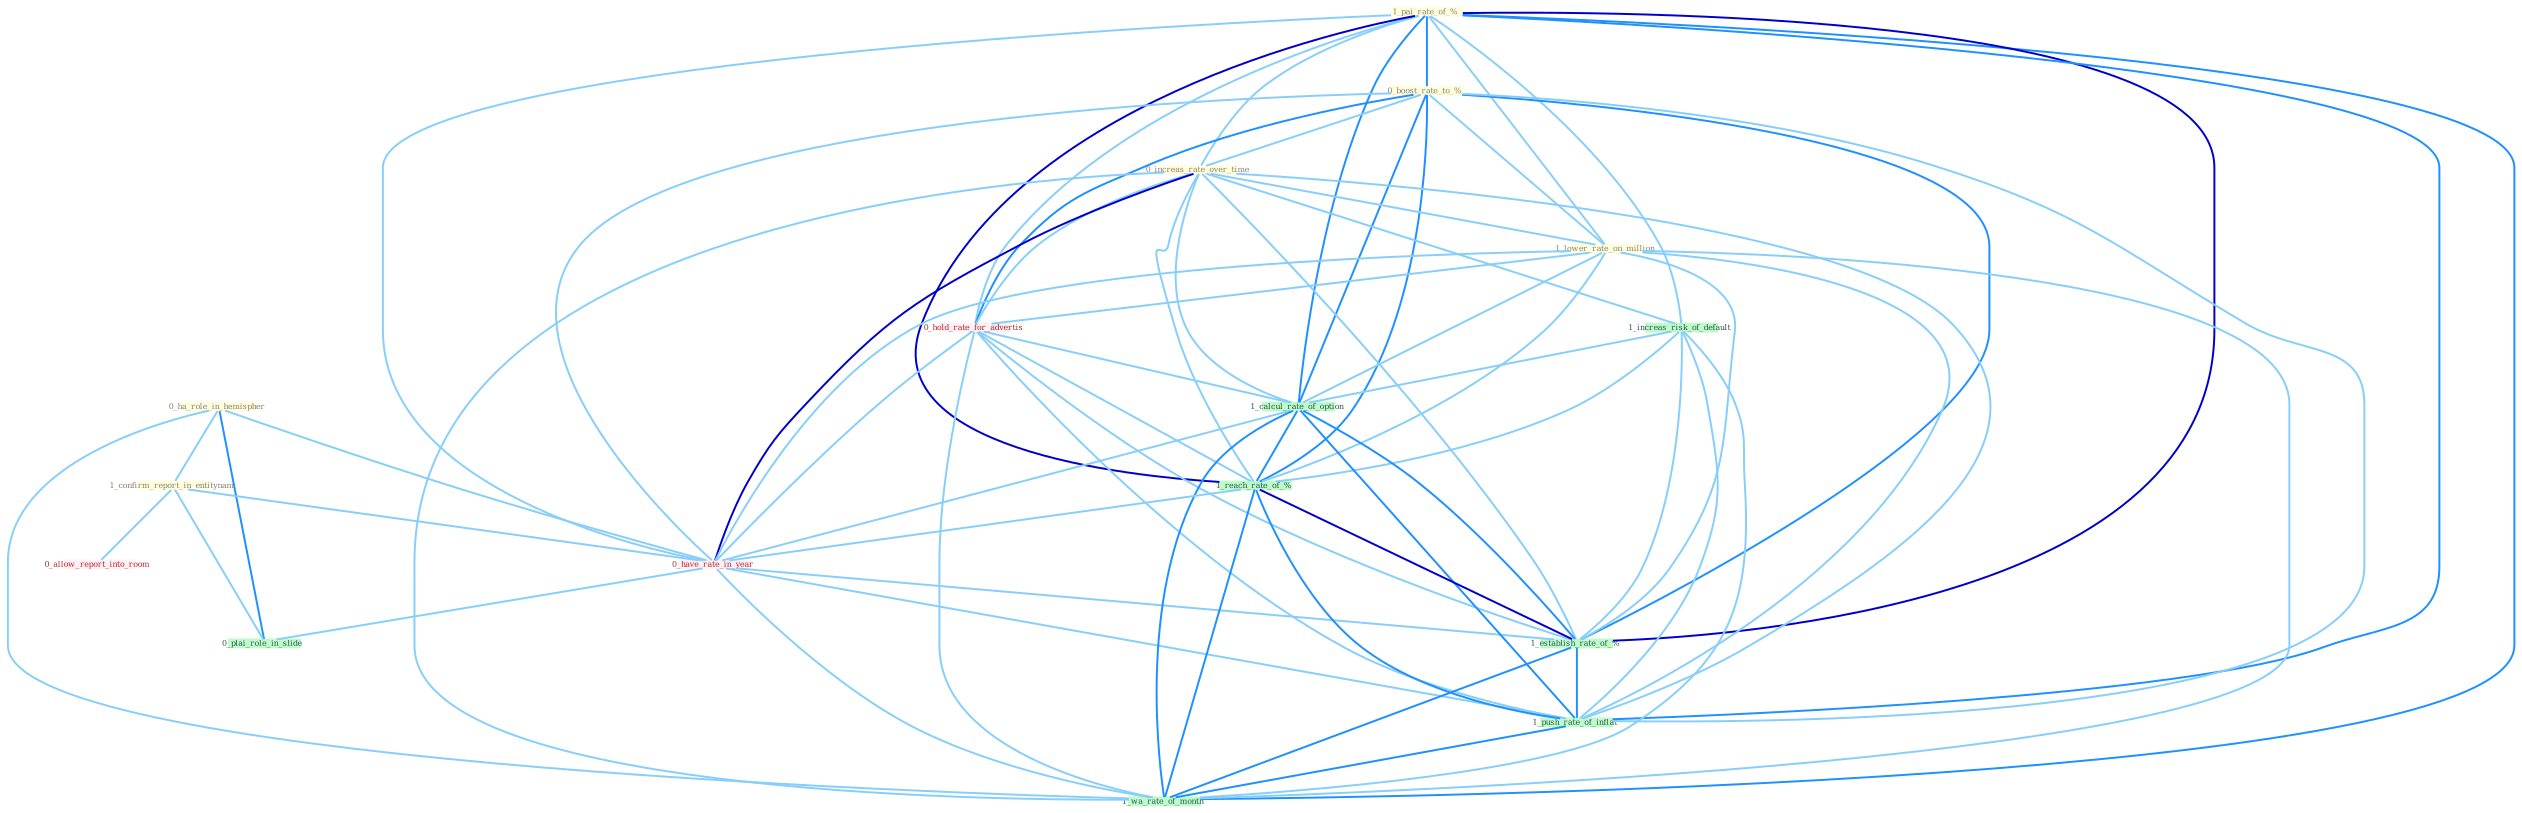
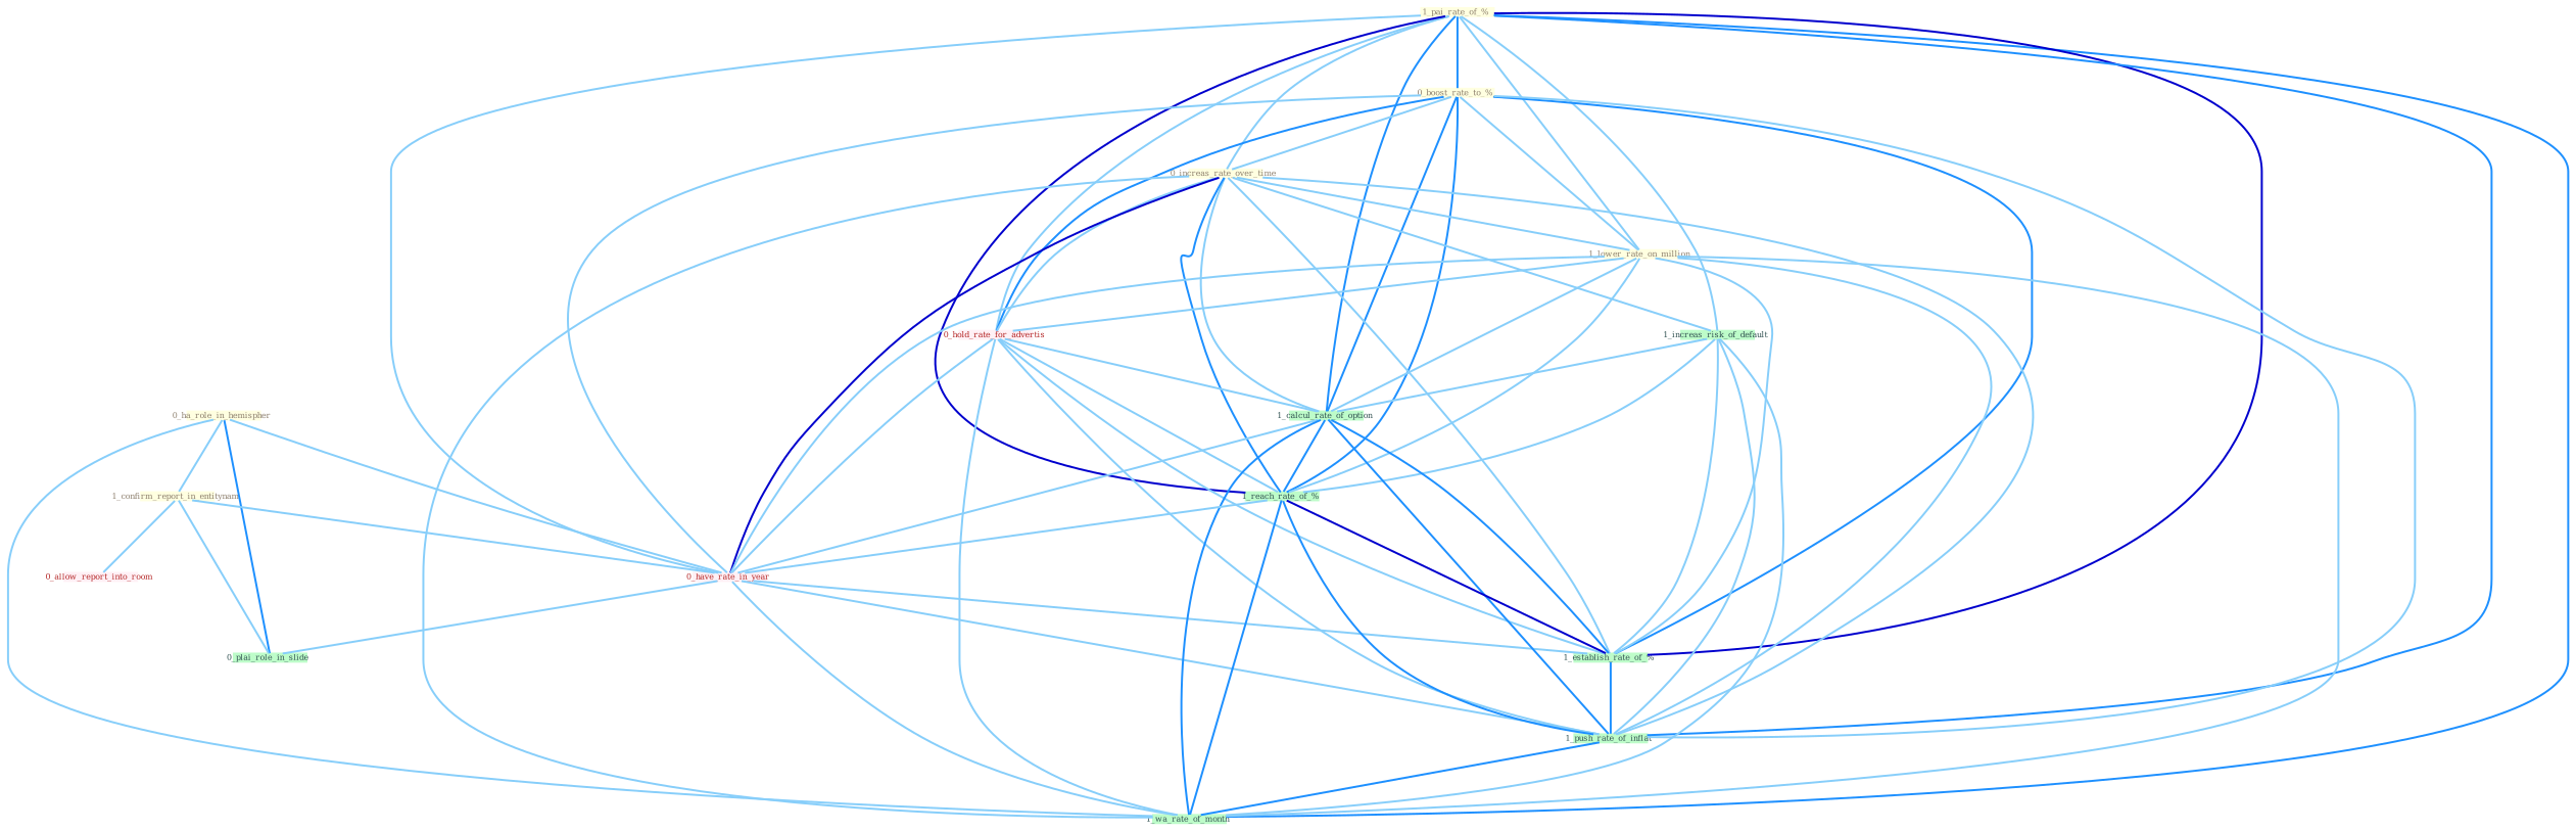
  graph {
    node [color="#BDFCC9" fixedsize=true fontcolor="#2f4f4f" fontsize=4 shape=polygon style=filled]
    edge [color="#87cefa" w=1]
    "0_ha_role_in_hemispher " [color="#ffffe0" fontcolor="#8b7d6b" height=.06 width=.5]
    "1_pai_rate_of_% " [color="#ffffe0" fontcolor="#8b7d6b" height=.06 width=.5]
    "0_boost_rate_to_% " [color="#ffffe0" fontcolor="#8b7d6b" height=.06 width=.5]
    "1_confirm_report_in_entitynam " [color="#ffffe0" fontcolor="#8b7d6b" height=.06 width=.5]
    "0_increas_rate_over_time " [color="#ffffe0" fontcolor="#8b7d6b" height=.06 width=.5]
    "1_lower_rate_on_million " [color="#ffffe0" fontcolor="#8b7d6b" height=.06 width=.5]
    "0_allow_report_into_room " [color="#fff0f5" fontcolor="#b22222" height=.06 width=.5]
    "0_hold_rate_for_advertis " [color="#fff0f5" fontcolor="#b22222" height=.06 width=.5]
    "0_have_rate_in_year " [color="#fff0f5" fontcolor="#b22222" height=.06 width=.5]
    "0_plai_role_in_slide " [height=.06 width=.5]
    "1_wa_rate_of_month " [height=.06 width=.5]
    "1_increas_risk_of_default " [height=.06 width=.5]
    "1_calcul_rate_of_option " [height=.06 width=.5]
    "1_reach_rate_of_% " [height=.06 width=.5]
    "1_establish_rate_of_% " [height=.06 width=.5]
    "1_push_rate_of_inflat " [height=.06 width=.5]
    subgraph sub_1 {
      "0_ha_role_in_hemispher "
      "1_pai_rate_of_% "
      "0_boost_rate_to_% "
      "1_confirm_report_in_entitynam "
      "0_increas_rate_over_time "
      "1_lower_rate_on_million "
    }
    subgraph sub_2 {
      "0_allow_report_into_room "
      "0_hold_rate_for_advertis "
      "0_have_rate_in_year "
    }
    "0_ha_role_in_hemispher " -- "1_confirm_report_in_entitynam "
    "0_ha_role_in_hemispher " -- "0_have_rate_in_year "
    "0_ha_role_in_hemispher " -- "0_plai_role_in_slide " [color="#1e90ff" w=2]
    "0_ha_role_in_hemispher " -- "1_wa_rate_of_month "
    "1_pai_rate_of_% " -- "0_boost_rate_to_% " [color="#1e90ff" w=2]
    "1_pai_rate_of_% " -- "0_increas_rate_over_time "
    "1_pai_rate_of_% " -- "1_lower_rate_on_million "
    "1_pai_rate_of_% " -- "0_hold_rate_for_advertis "
    "1_pai_rate_of_% " -- "0_have_rate_in_year "
    "1_pai_rate_of_% " -- "1_wa_rate_of_month " [color="#1e90ff" w=2]
    "1_pai_rate_of_% " -- "1_increas_risk_of_default "
    "1_pai_rate_of_% " -- "1_calcul_rate_of_option " [color="#1e90ff" w=2]
    "1_pai_rate_of_% " -- "1_reach_rate_of_% " [color="#0000cd" w=3]
    "1_pai_rate_of_% " -- "1_establish_rate_of_% " [color="#0000cd" w=3]
    "1_pai_rate_of_% " -- "1_push_rate_of_inflat " [color="#1e90ff" w=2]
    "0_boost_rate_to_% " -- "0_increas_rate_over_time "
    "0_boost_rate_to_% " -- "1_lower_rate_on_million "
    "0_boost_rate_to_% " -- "0_hold_rate_for_advertis " [color="#1e90ff"]
    "0_boost_rate_to_% " -- "0_have_rate_in_year "
    "0_boost_rate_to_% " -- "1_calcul_rate_of_option " [color="#1e90ff"]
    "0_boost_rate_to_% " -- "1_reach_rate_of_% " [color="#1e90ff" w=2]
    "0_boost_rate_to_% " -- "1_establish_rate_of_% " [color="#1e90ff" w=2]
    "0_boost_rate_to_% " -- "1_push_rate_of_inflat "
    "1_confirm_report_in_entitynam " -- "0_allow_report_into_room "
    "1_confirm_report_in_entitynam " -- "0_have_rate_in_year "
    "1_confirm_report_in_entitynam " -- "0_plai_role_in_slide "
    "0_increas_rate_over_time " -- "1_lower_rate_on_million "
    "0_increas_rate_over_time " -- "0_hold_rate_for_advertis "
    "0_increas_rate_over_time " -- "0_have_rate_in_year " [color="#0000cd"]
    "0_increas_rate_over_time " -- "1_wa_rate_of_month "
    "0_increas_rate_over_time " -- "1_increas_risk_of_default "
    "0_increas_rate_over_time " -- "1_calcul_rate_of_option "
-   "0_increas_rate_over_time " -- "1_reach_rate_of_% "
+   "0_increas_rate_over_time " -- "1_reach_rate_of_% " [color="#1e90ff"]
    "0_increas_rate_over_time " -- "1_establish_rate_of_% "
    "0_increas_rate_over_time " -- "1_push_rate_of_inflat "
    "1_lower_rate_on_million " -- "0_hold_rate_for_advertis "
    "1_lower_rate_on_million " -- "0_have_rate_in_year "
    "1_lower_rate_on_million " -- "1_wa_rate_of_month "
    "1_lower_rate_on_million " -- "1_calcul_rate_of_option "
    "1_lower_rate_on_million " -- "1_reach_rate_of_% "
    "1_lower_rate_on_million " -- "1_establish_rate_of_% "
    "1_lower_rate_on_million " -- "1_push_rate_of_inflat "
    "0_hold_rate_for_advertis " -- "0_have_rate_in_year "
    "0_hold_rate_for_advertis " -- "1_wa_rate_of_month "
    "0_hold_rate_for_advertis " -- "1_calcul_rate_of_option "
    "0_hold_rate_for_advertis " -- "1_reach_rate_of_% "
    "0_hold_rate_for_advertis " -- "1_establish_rate_of_% "
    "0_hold_rate_for_advertis " -- "1_push_rate_of_inflat "
    "0_have_rate_in_year " -- "0_plai_role_in_slide "
    "0_have_rate_in_year " -- "1_wa_rate_of_month "
    "0_have_rate_in_year " -- "1_establish_rate_of_% "
    "0_have_rate_in_year " -- "1_push_rate_of_inflat "
    "1_increas_risk_of_default " -- "1_wa_rate_of_month "
    "1_increas_risk_of_default " -- "1_calcul_rate_of_option "
    "1_increas_risk_of_default " -- "1_reach_rate_of_% "
    "1_increas_risk_of_default " -- "1_establish_rate_of_% "
    "1_increas_risk_of_default " -- "1_push_rate_of_inflat "
    "1_calcul_rate_of_option " -- "0_have_rate_in_year "
    "1_calcul_rate_of_option " -- "1_wa_rate_of_month " [color="#1e90ff" w=2]
    "1_calcul_rate_of_option " -- "1_reach_rate_of_% " [color="#1e90ff" w=2]
    "1_calcul_rate_of_option " -- "1_establish_rate_of_% " [color="#1e90ff" w=2]
    "1_calcul_rate_of_option " -- "1_push_rate_of_inflat " [color="#1e90ff" w=2]
    "1_reach_rate_of_% " -- "0_have_rate_in_year "
    "1_reach_rate_of_% " -- "1_wa_rate_of_month " [color="#1e90ff" w=2]
    "1_reach_rate_of_% " -- "1_establish_rate_of_% " [color="#0000cd" w=3]
    "1_reach_rate_of_% " -- "1_push_rate_of_inflat " [color="#1e90ff" w=2]
-   "1_establish_rate_of_% " -- "1_wa_rate_of_month " [color="#1e90ff" w=2]
    "1_establish_rate_of_% " -- "1_push_rate_of_inflat " [color="#1e90ff" w=2]
    "1_push_rate_of_inflat " -- "1_wa_rate_of_month " [color="#1e90ff" w=2]
  }
